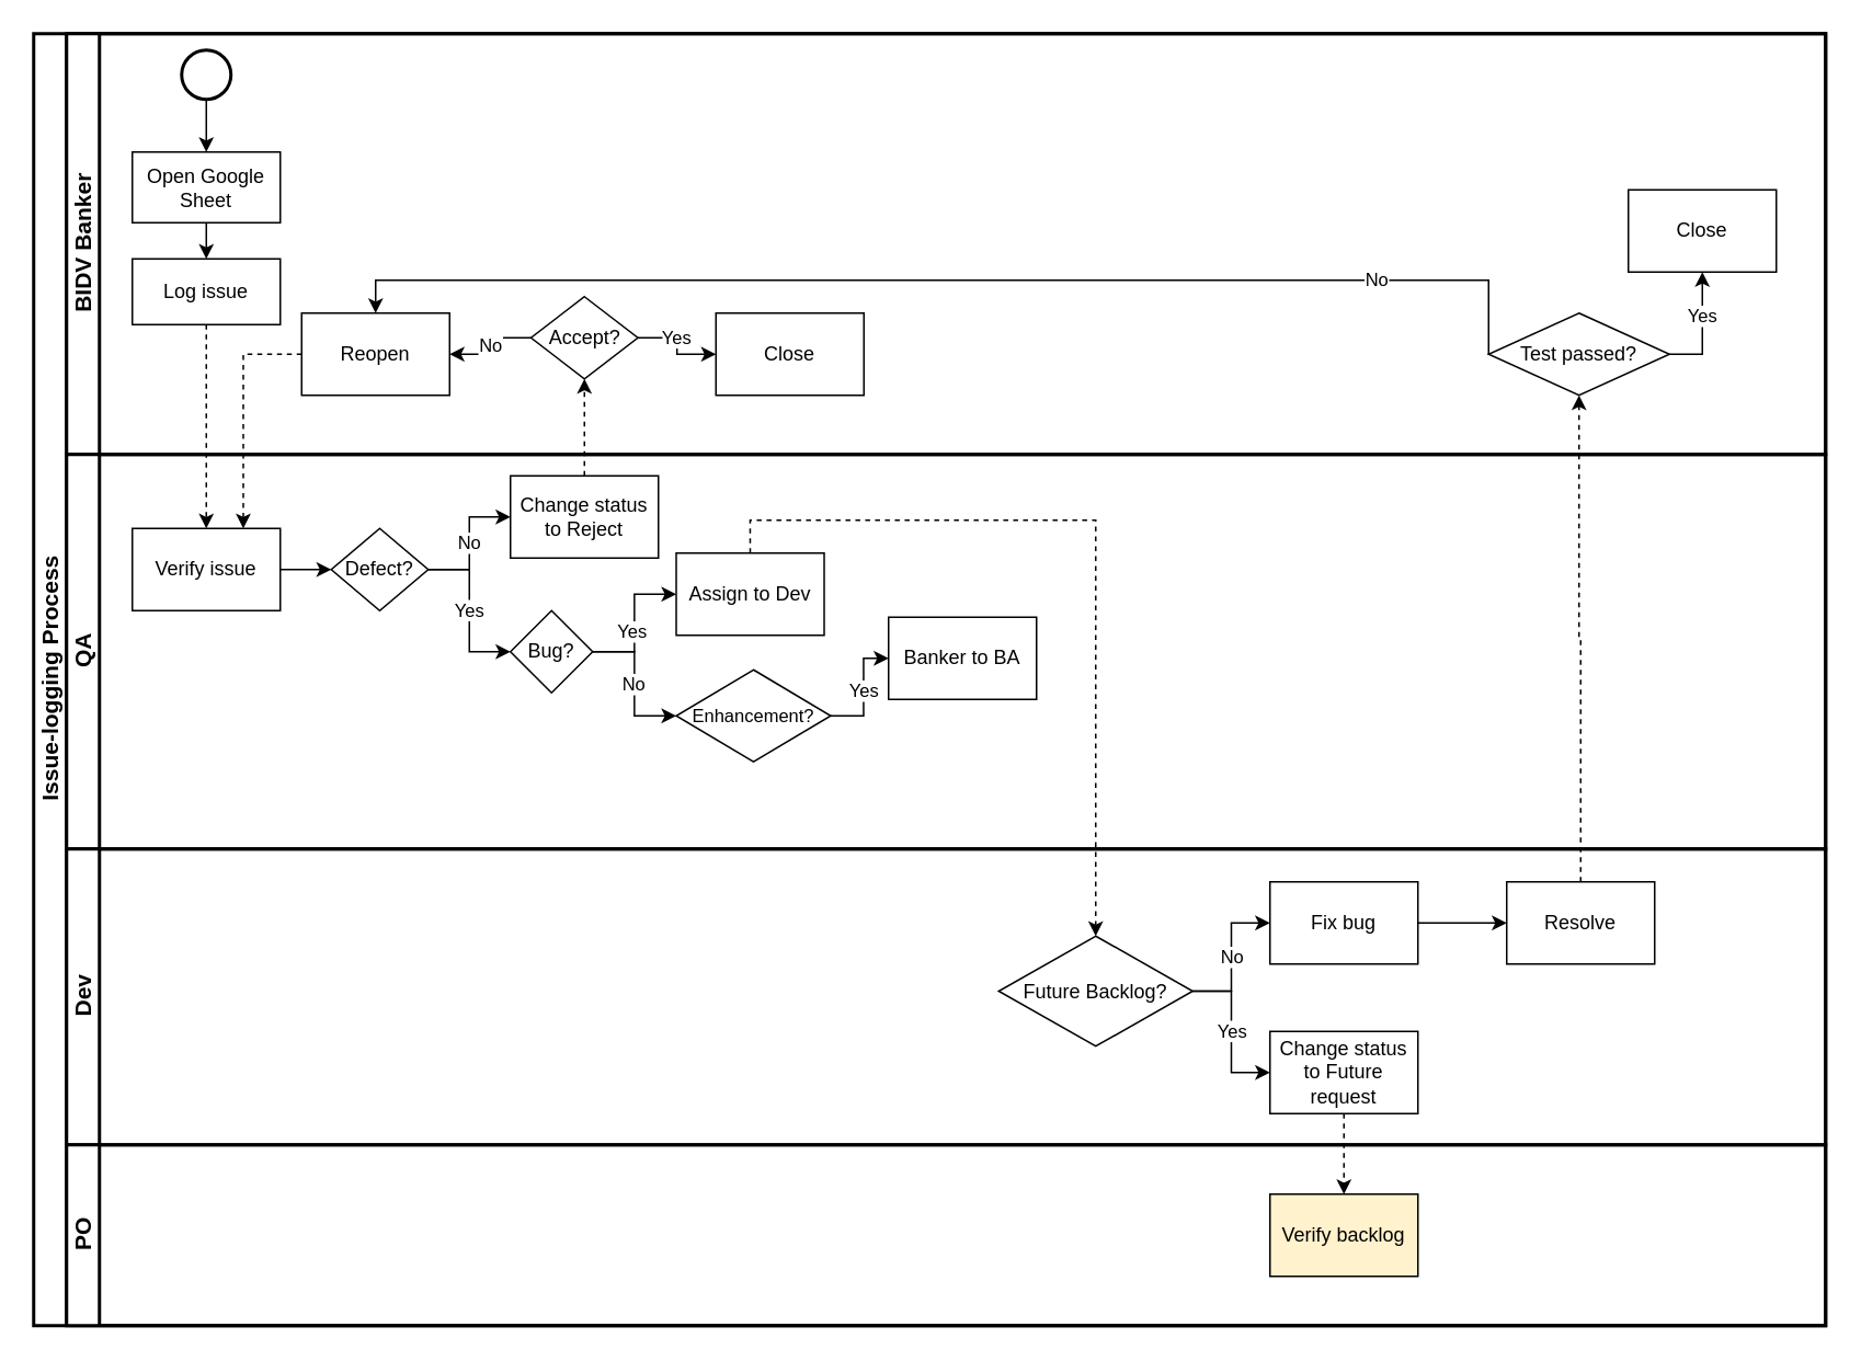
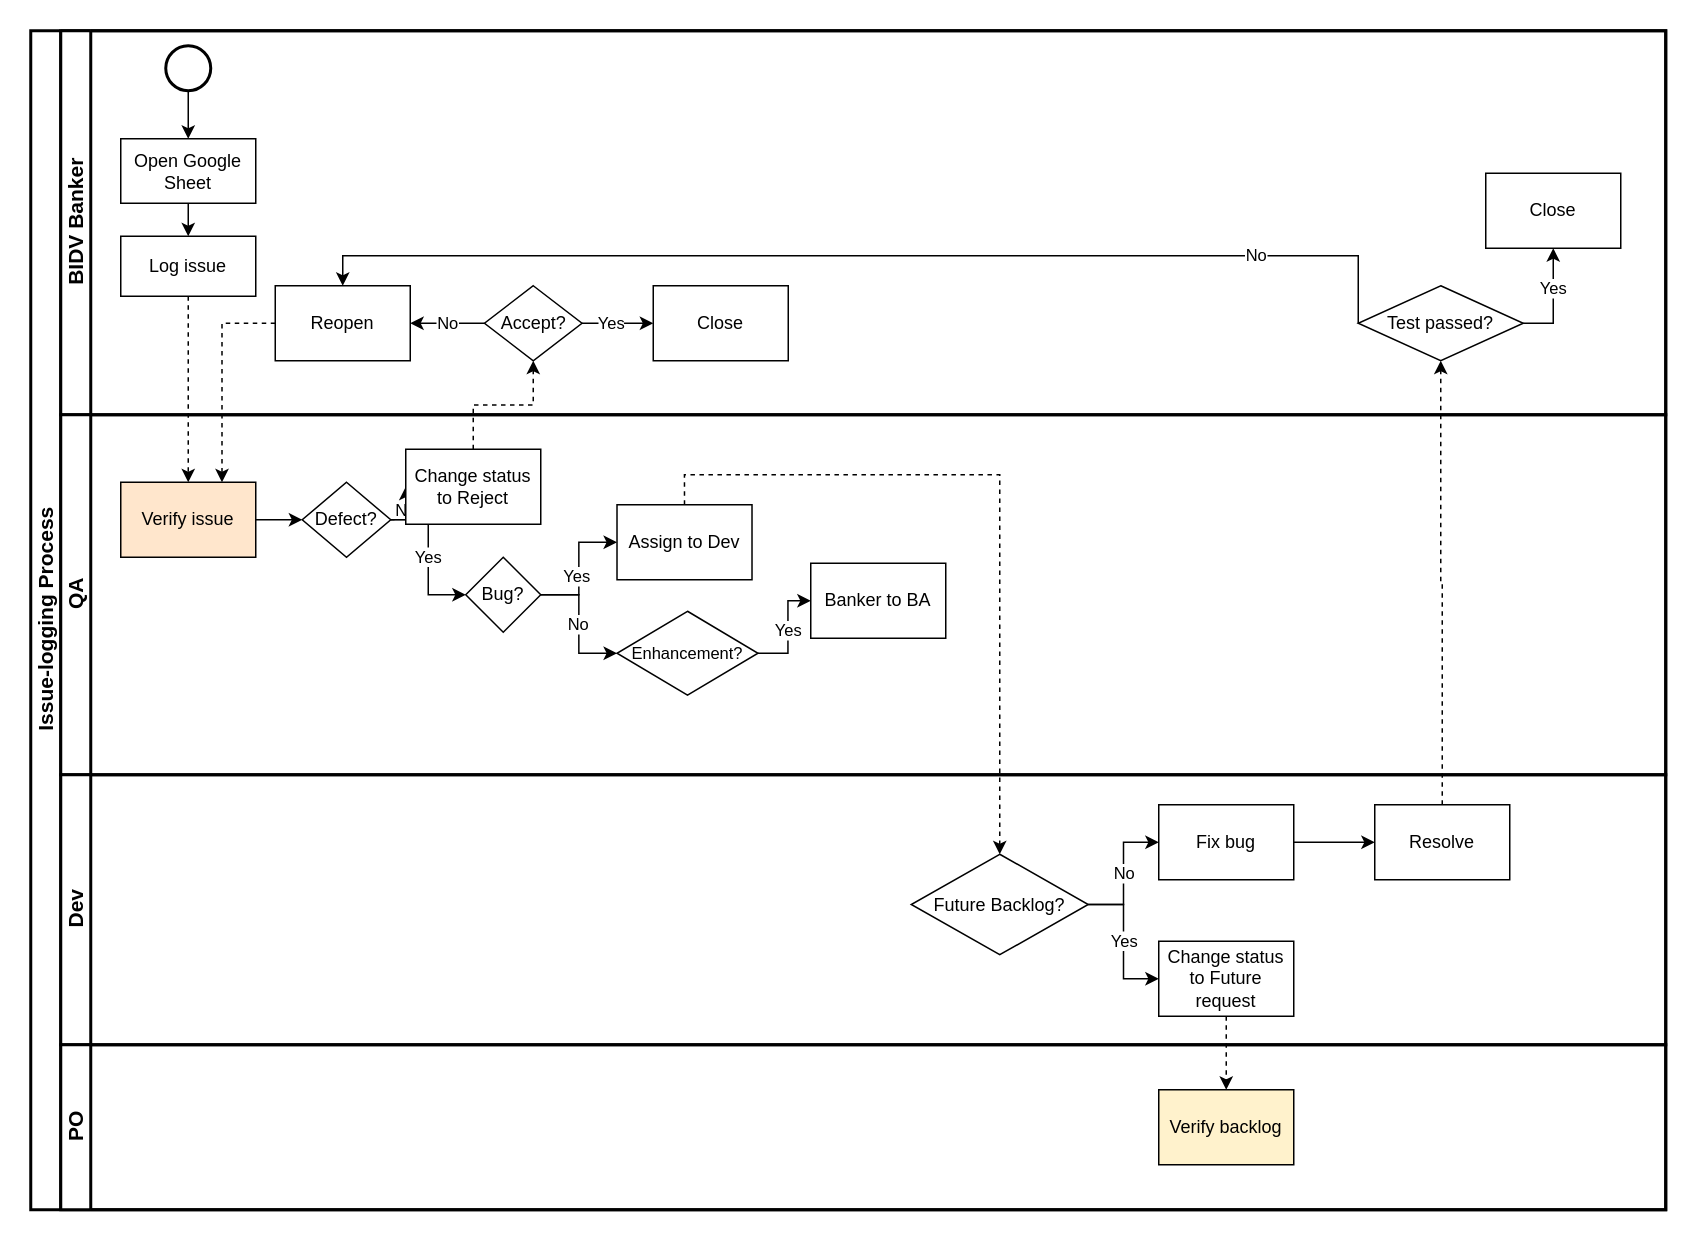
  <mxCell id="0" />
  <mxCell id="1" parent="0" />
  <mxCell id="2" value="&lt;font style=&quot;font-size: 14px;&quot;&gt;Issue-logging Process&lt;/font&gt;" style="swimlane;html=1;childLayout=stackLayout;resizeParent=1;resizeParentMax=0;horizontal=0;startSize=20;horizontalStack=0;strokeWidth=2;" parent="1" vertex="1"><mxGeometry x="20" y="20" width="1090" height="786" as="geometry" /></mxCell>
  <mxCell id="3" style="edgeStyle=orthogonalEdgeStyle;rounded=0;orthogonalLoop=1;jettySize=auto;html=1;exitX=0.5;exitY=0;exitDx=0;exitDy=0;entryX=0.5;entryY=0;entryDx=0;entryDy=0;dashed=1;" parent="2" source="29" target="36" edge="1"><mxGeometry relative="1" as="geometry" /></mxCell>
  <mxCell id="4" value="&lt;font style=&quot;font-size: 14px;&quot;&gt;BIDV Banker&lt;/font&gt;" style="swimlane;html=1;startSize=20;horizontal=0;strokeWidth=2;" parent="2" vertex="1"><mxGeometry x="20" width="1070" height="256" as="geometry" /></mxCell>
  <mxCell id="5" style="edgeStyle=orthogonalEdgeStyle;rounded=0;orthogonalLoop=1;jettySize=auto;html=1;exitX=0.5;exitY=1;exitDx=0;exitDy=0;exitPerimeter=0;fontSize=11;" parent="4" source="6" target="8" edge="1"><mxGeometry relative="1" as="geometry" /></mxCell>
  <mxCell id="6" value="" style="strokeWidth=2;html=1;shape=mxgraph.flowchart.start_2;whiteSpace=wrap;" parent="4" vertex="1"><mxGeometry x="70" y="10" width="30" height="30" as="geometry" /></mxCell>
  <mxCell id="7" style="edgeStyle=orthogonalEdgeStyle;rounded=0;orthogonalLoop=1;jettySize=auto;html=1;exitX=0.5;exitY=1;exitDx=0;exitDy=0;entryX=0.5;entryY=0;entryDx=0;entryDy=0;fontSize=11;" parent="4" source="8" target="9" edge="1"><mxGeometry relative="1" as="geometry" /></mxCell>
  <mxCell id="8" value="Open Google Sheet" style="rounded=0;whiteSpace=wrap;html=1;" parent="4" vertex="1"><mxGeometry x="40" y="72" width="90" height="43" as="geometry" /></mxCell>
  <mxCell id="9" value="Log issue" style="rounded=0;whiteSpace=wrap;html=1;" parent="4" vertex="1"><mxGeometry x="40" y="137" width="90" height="40" as="geometry" /></mxCell>
  <mxCell id="10" value="Yes" style="edgeStyle=orthogonalEdgeStyle;rounded=0;orthogonalLoop=1;jettySize=auto;html=1;exitX=1;exitY=0.5;exitDx=0;exitDy=0;entryX=0.5;entryY=1;entryDx=0;entryDy=0;" parent="4" source="12" target="13" edge="1"><mxGeometry x="0.229" relative="1" as="geometry"><mxPoint as="offset" /></mxGeometry></mxCell>
  <mxCell id="11" value="No" style="edgeStyle=orthogonalEdgeStyle;rounded=0;orthogonalLoop=1;jettySize=auto;html=1;exitX=0;exitY=0.5;exitDx=0;exitDy=0;entryX=0.5;entryY=0;entryDx=0;entryDy=0;" parent="4" source="12" target="17" edge="1"><mxGeometry x="-0.695" relative="1" as="geometry"><mxPoint as="offset" /><mxPoint x="817.0" y="145" as="targetPoint" /><Array as="points"><mxPoint x="865" y="150" /><mxPoint x="188" y="150" /></Array></mxGeometry></mxCell>
  <mxCell id="12" value="Test passed?" style="rhombus;whiteSpace=wrap;html=1;" parent="4" vertex="1"><mxGeometry x="865" y="170" width="110" height="50" as="geometry" /></mxCell>
  <mxCell id="13" value="Close" style="rounded=0;whiteSpace=wrap;html=1;" parent="4" vertex="1"><mxGeometry x="950" y="95" width="90" height="50" as="geometry" /></mxCell>
  <mxCell id="14" value="No" style="edgeStyle=orthogonalEdgeStyle;rounded=0;orthogonalLoop=1;jettySize=auto;html=1;exitX=0;exitY=0.5;exitDx=0;exitDy=0;entryX=1;entryY=0.5;entryDx=0;entryDy=0;" parent="4" source="16" target="17" edge="1"><mxGeometry relative="1" as="geometry" /></mxCell>
  <mxCell id="15" value="Yes" style="edgeStyle=orthogonalEdgeStyle;rounded=0;orthogonalLoop=1;jettySize=auto;html=1;exitX=1;exitY=0.5;exitDx=0;exitDy=0;entryX=0;entryY=0.5;entryDx=0;entryDy=0;" parent="4" source="16" target="18" edge="1"><mxGeometry x="-0.2" relative="1" as="geometry"><mxPoint as="offset" /></mxGeometry></mxCell>
- <mxCell id="16" value="Accept?" style="rhombus;whiteSpace=wrap;html=1;" parent="4" vertex="1"><mxGeometry x="282.5" y="160" width="65" height="50" as="geometry" /></mxCell>
+ <mxCell id="16" value="Accept?" style="rhombus;whiteSpace=wrap;html=1;" parent="4" vertex="1"><mxGeometry x="282.5" y="170" width="65" height="50" as="geometry" /></mxCell>
  <mxCell id="17" value="Reopen" style="rounded=0;whiteSpace=wrap;html=1;" parent="4" vertex="1"><mxGeometry x="143" y="170" width="90" height="50" as="geometry" /></mxCell>
  <mxCell id="18" value="Close" style="rounded=0;whiteSpace=wrap;html=1;" parent="4" vertex="1"><mxGeometry x="395" y="170" width="90" height="50" as="geometry" /></mxCell>
  <mxCell id="19" value="&lt;font style=&quot;font-size: 14px;&quot;&gt;QA&lt;/font&gt;" style="swimlane;html=1;startSize=20;horizontal=0;strokeWidth=2;" parent="2" vertex="1"><mxGeometry x="20" y="256" width="1070" height="240" as="geometry" /></mxCell>
  <mxCell id="20" style="edgeStyle=orthogonalEdgeStyle;rounded=0;orthogonalLoop=1;jettySize=auto;html=1;exitX=1;exitY=0.5;exitDx=0;exitDy=0;entryX=0;entryY=0.5;entryDx=0;entryDy=0;" parent="19" source="21" target="24" edge="1"><mxGeometry relative="1" as="geometry" /></mxCell>
- <mxCell id="21" value="Verify issue" style="rounded=0;whiteSpace=wrap;html=1;" parent="19" vertex="1"><mxGeometry x="40" y="45" width="90" height="50" as="geometry" /></mxCell>
+ <mxCell id="21" value="Verify issue" style="rounded=0;whiteSpace=wrap;html=1;fillColor=#ffe6cc;" parent="19" vertex="1"><mxGeometry x="40" y="45" width="90" height="50" as="geometry" /></mxCell>
  <mxCell id="22" value="No" style="rounded=0;orthogonalLoop=1;jettySize=auto;html=1;exitX=1;exitY=0.5;exitDx=0;exitDy=0;entryX=0;entryY=0.5;entryDx=0;entryDy=0;edgeStyle=orthogonalEdgeStyle;" parent="19" source="24" target="25" edge="1"><mxGeometry relative="1" as="geometry" /></mxCell>
  <mxCell id="23" value="Yes" style="edgeStyle=orthogonalEdgeStyle;rounded=0;orthogonalLoop=1;jettySize=auto;html=1;exitX=1;exitY=0.5;exitDx=0;exitDy=0;entryX=0;entryY=0.5;entryDx=0;entryDy=0;" parent="19" source="24" target="28" edge="1"><mxGeometry relative="1" as="geometry"><mxPoint x="250.99" y="109.9" as="targetPoint" /></mxGeometry></mxCell>
  <mxCell id="24" value="Defect?" style="rhombus;whiteSpace=wrap;html=1;" parent="19" vertex="1"><mxGeometry x="161" y="45" width="59" height="50" as="geometry" /></mxCell>
- <mxCell id="25" value="Change status to Reject" style="rounded=0;whiteSpace=wrap;html=1;" parent="19" vertex="1"><mxGeometry x="270" y="13" width="90" height="50" as="geometry" /></mxCell>
+ <mxCell id="25" value="Change status to Reject" style="rounded=0;whiteSpace=wrap;html=1;" parent="19" vertex="1"><mxGeometry x="230" y="23" width="90" height="50" as="geometry" /></mxCell>
  <mxCell id="26" value="Yes" style="edgeStyle=orthogonalEdgeStyle;rounded=0;orthogonalLoop=1;jettySize=auto;html=1;exitX=1;exitY=0.5;exitDx=0;exitDy=0;entryX=0;entryY=0.5;entryDx=0;entryDy=0;" parent="19" source="28" target="29" edge="1"><mxGeometry x="-0.143" y="1" relative="1" as="geometry"><mxPoint as="offset" /></mxGeometry></mxCell>
  <mxCell id="27" value="No" style="edgeStyle=orthogonalEdgeStyle;rounded=0;orthogonalLoop=1;jettySize=auto;html=1;exitX=1;exitY=0.5;exitDx=0;exitDy=0;entryX=0;entryY=0.5;entryDx=0;entryDy=0;" parent="19" source="28" target="31" edge="1"><mxGeometry relative="1" as="geometry" /></mxCell>
  <mxCell id="28" value="Bug?" style="rhombus;whiteSpace=wrap;html=1;" parent="19" vertex="1"><mxGeometry x="270" y="95" width="50" height="50" as="geometry" /></mxCell>
  <mxCell id="29" value="Assign to Dev" style="rounded=0;whiteSpace=wrap;html=1;" parent="19" vertex="1"><mxGeometry x="370.84" y="60" width="90" height="50" as="geometry" /></mxCell>
  <mxCell id="30" value="Yes" style="edgeStyle=orthogonalEdgeStyle;rounded=0;orthogonalLoop=1;jettySize=auto;html=1;entryX=0;entryY=0.5;entryDx=0;entryDy=0;exitX=1;exitY=0.5;exitDx=0;exitDy=0;" parent="19" source="31" target="32" edge="1"><mxGeometry relative="1" as="geometry" /></mxCell>
  <mxCell id="31" value="&lt;font style=&quot;font-size: 11px;&quot;&gt;Enhancement?&lt;/font&gt;" style="rhombus;whiteSpace=wrap;html=1;" parent="19" vertex="1"><mxGeometry x="370.84" y="131" width="94" height="56" as="geometry" /></mxCell>
  <mxCell id="32" value="Banker to BA" style="rounded=0;whiteSpace=wrap;html=1;" parent="19" vertex="1"><mxGeometry x="500" y="99" width="90" height="50" as="geometry" /></mxCell>
  <mxCell id="33" value="&lt;font style=&quot;font-size: 14px;&quot;&gt;Dev&lt;/font&gt;" style="swimlane;html=1;startSize=20;horizontal=0;strokeWidth=2;" parent="2" vertex="1"><mxGeometry x="20" y="496" width="1070" height="180" as="geometry" /></mxCell>
  <mxCell id="34" value="No" style="edgeStyle=orthogonalEdgeStyle;rounded=0;orthogonalLoop=1;jettySize=auto;html=1;exitX=1;exitY=0.5;exitDx=0;exitDy=0;entryX=0;entryY=0.5;entryDx=0;entryDy=0;" parent="33" source="36" target="38" edge="1"><mxGeometry relative="1" as="geometry" /></mxCell>
  <mxCell id="35" value="Yes" style="edgeStyle=orthogonalEdgeStyle;rounded=0;orthogonalLoop=1;jettySize=auto;html=1;exitX=1;exitY=0.5;exitDx=0;exitDy=0;entryX=0;entryY=0.5;entryDx=0;entryDy=0;" parent="33" source="36" target="39" edge="1"><mxGeometry relative="1" as="geometry" /></mxCell>
  <mxCell id="36" value="Future Backlog?" style="rhombus;whiteSpace=wrap;html=1;" parent="33" vertex="1"><mxGeometry x="567" y="53" width="118" height="67" as="geometry" /></mxCell>
  <mxCell id="37" style="edgeStyle=orthogonalEdgeStyle;rounded=0;orthogonalLoop=1;jettySize=auto;html=1;exitX=1;exitY=0.5;exitDx=0;exitDy=0;entryX=0;entryY=0.5;entryDx=0;entryDy=0;" parent="33" source="38" target="40" edge="1"><mxGeometry relative="1" as="geometry" /></mxCell>
  <mxCell id="38" value="Fix bug" style="rounded=0;whiteSpace=wrap;html=1;" parent="33" vertex="1"><mxGeometry x="732" y="20" width="90" height="50" as="geometry" /></mxCell>
  <mxCell id="39" value="Change status to Future request" style="rounded=0;whiteSpace=wrap;html=1;" parent="33" vertex="1"><mxGeometry x="732" y="111" width="90" height="50" as="geometry" /></mxCell>
  <mxCell id="40" value="Resolve" style="rounded=0;whiteSpace=wrap;html=1;" parent="33" vertex="1"><mxGeometry x="876" y="20" width="90" height="50" as="geometry" /></mxCell>
  <mxCell id="41" value="&lt;font style=&quot;font-size: 14px;&quot;&gt;PO&lt;/font&gt;" style="swimlane;html=1;startSize=20;horizontal=0;strokeWidth=2;" parent="2" vertex="1"><mxGeometry x="20" y="676" width="1070" height="110" as="geometry" /></mxCell>
  <mxCell id="42" value="Verify backlog" style="rounded=0;whiteSpace=wrap;html=1;fillColor=#fff2cc;" parent="41" vertex="1"><mxGeometry x="732" y="30" width="90" height="50" as="geometry" /></mxCell>
  <mxCell id="43" style="edgeStyle=orthogonalEdgeStyle;rounded=0;orthogonalLoop=1;jettySize=auto;html=1;exitX=0.5;exitY=1;exitDx=0;exitDy=0;entryX=0.5;entryY=0;entryDx=0;entryDy=0;dashed=1;" parent="2" source="39" target="42" edge="1"><mxGeometry relative="1" as="geometry" /></mxCell>
  <mxCell id="44" style="edgeStyle=orthogonalEdgeStyle;rounded=0;orthogonalLoop=1;jettySize=auto;html=1;exitX=0.5;exitY=0;exitDx=0;exitDy=0;entryX=0.5;entryY=1;entryDx=0;entryDy=0;dashed=1;" parent="2" source="40" target="12" edge="1"><mxGeometry relative="1" as="geometry" /></mxCell>
  <mxCell id="45" style="edgeStyle=orthogonalEdgeStyle;rounded=0;orthogonalLoop=1;jettySize=auto;html=1;exitX=0.5;exitY=0;exitDx=0;exitDy=0;entryX=0.5;entryY=1;entryDx=0;entryDy=0;dashed=1;" parent="2" source="25" target="16" edge="1"><mxGeometry relative="1" as="geometry" /></mxCell>
  <mxCell id="46" style="edgeStyle=orthogonalEdgeStyle;rounded=0;orthogonalLoop=1;jettySize=auto;html=1;exitX=0;exitY=0.5;exitDx=0;exitDy=0;entryX=0.75;entryY=0;entryDx=0;entryDy=0;dashed=1;" parent="2" source="17" target="21" edge="1"><mxGeometry relative="1" as="geometry" /></mxCell>
  <mxCell id="47" style="edgeStyle=orthogonalEdgeStyle;rounded=0;orthogonalLoop=1;jettySize=auto;html=1;exitX=0.5;exitY=1;exitDx=0;exitDy=0;fontSize=11;dashed=1;" parent="2" source="9" target="21" edge="1"><mxGeometry relative="1" as="geometry" /></mxCell>
